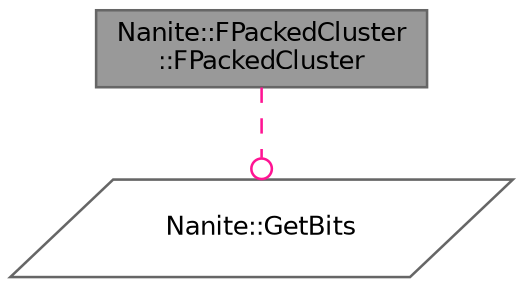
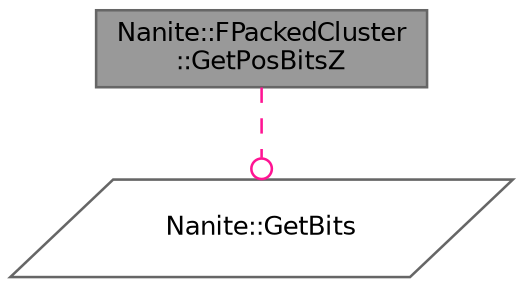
  digraph {
    rankdir=TB
    node [fontname=Helvetica fontsize=10 style=filled]
-   n1 [color=gray40 fillcolor=grey60 fontcolor=black height=0.2 label="Nanite::FPackedCluster\l::FPackedCluster" shape=box width=0.4]
+   n1 [color=gray40 fillcolor=grey60 fontcolor=black height=0.2 label="Nanite::FPackedCluster\l::GetPosBitsZ" shape=box width=0.4]
    n2 [color=grey40 fillcolor=white height=0.2 label="Nanite::GetBits" shape=parallelogram width=0.4]
    n1 -> n2 [color=deeppink fontname=Helvetica fontsize=10 labelfontname=Helvetica labelfontsize=10 style=dashed arrowhead=odot]
  }
